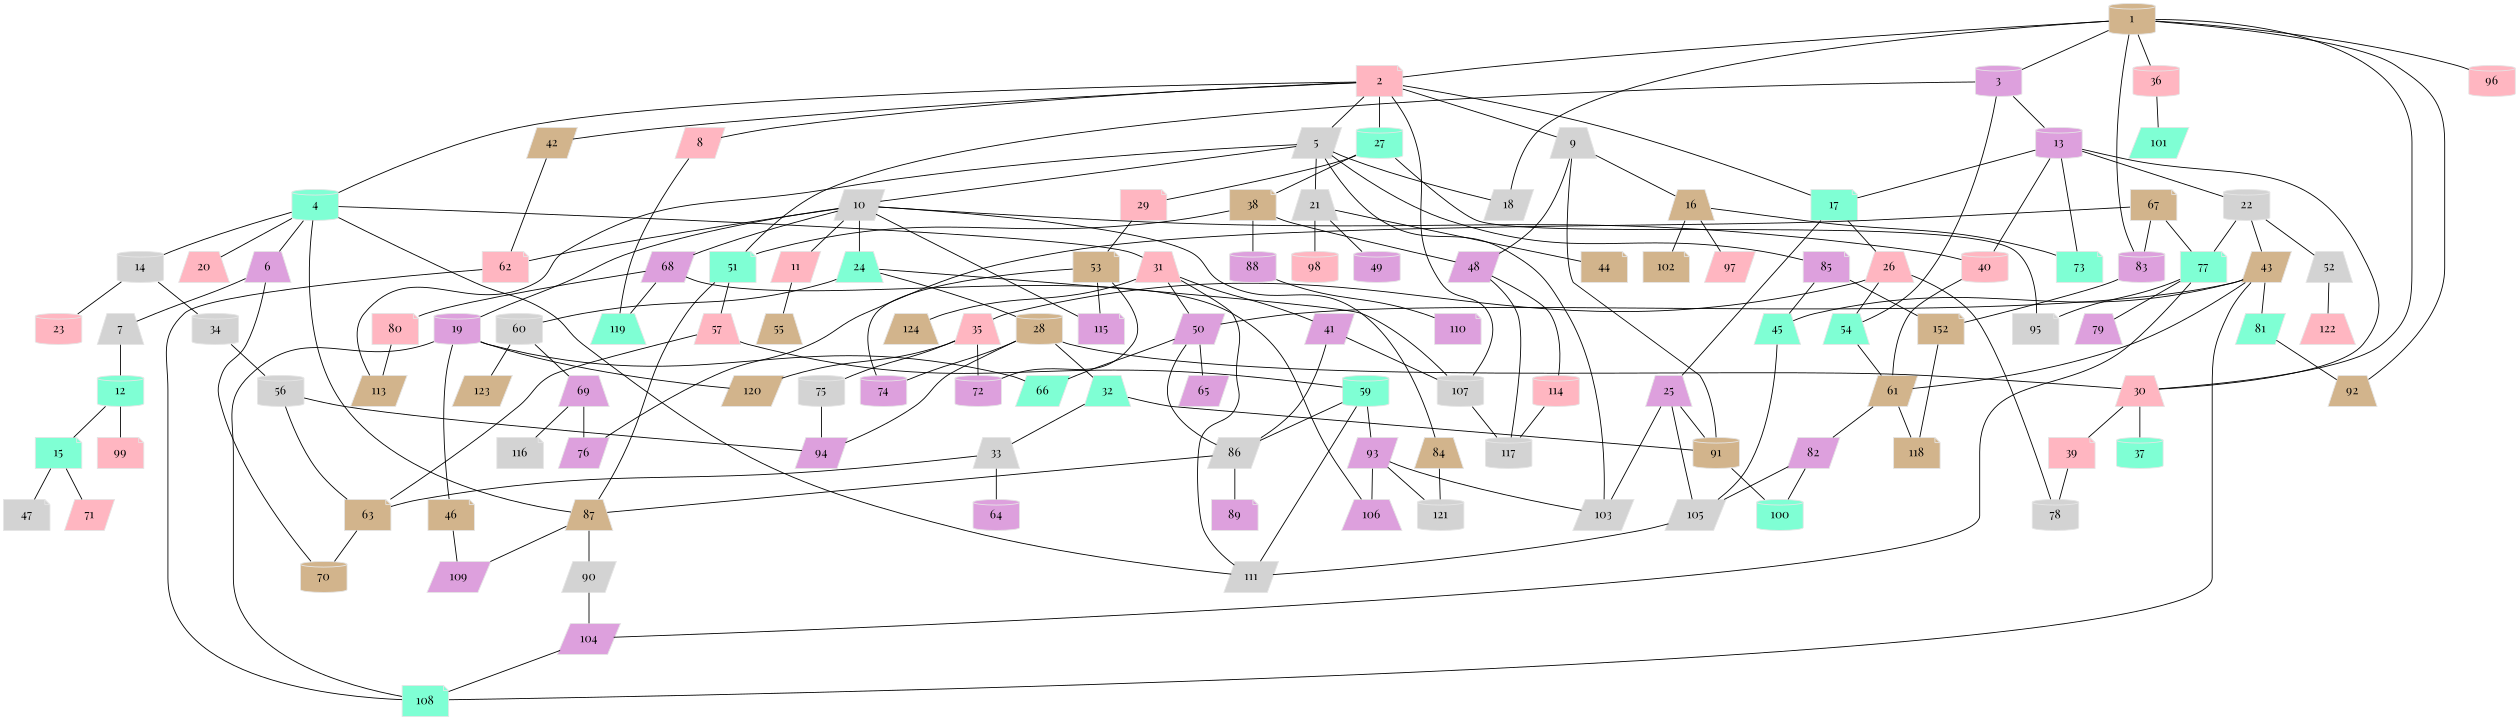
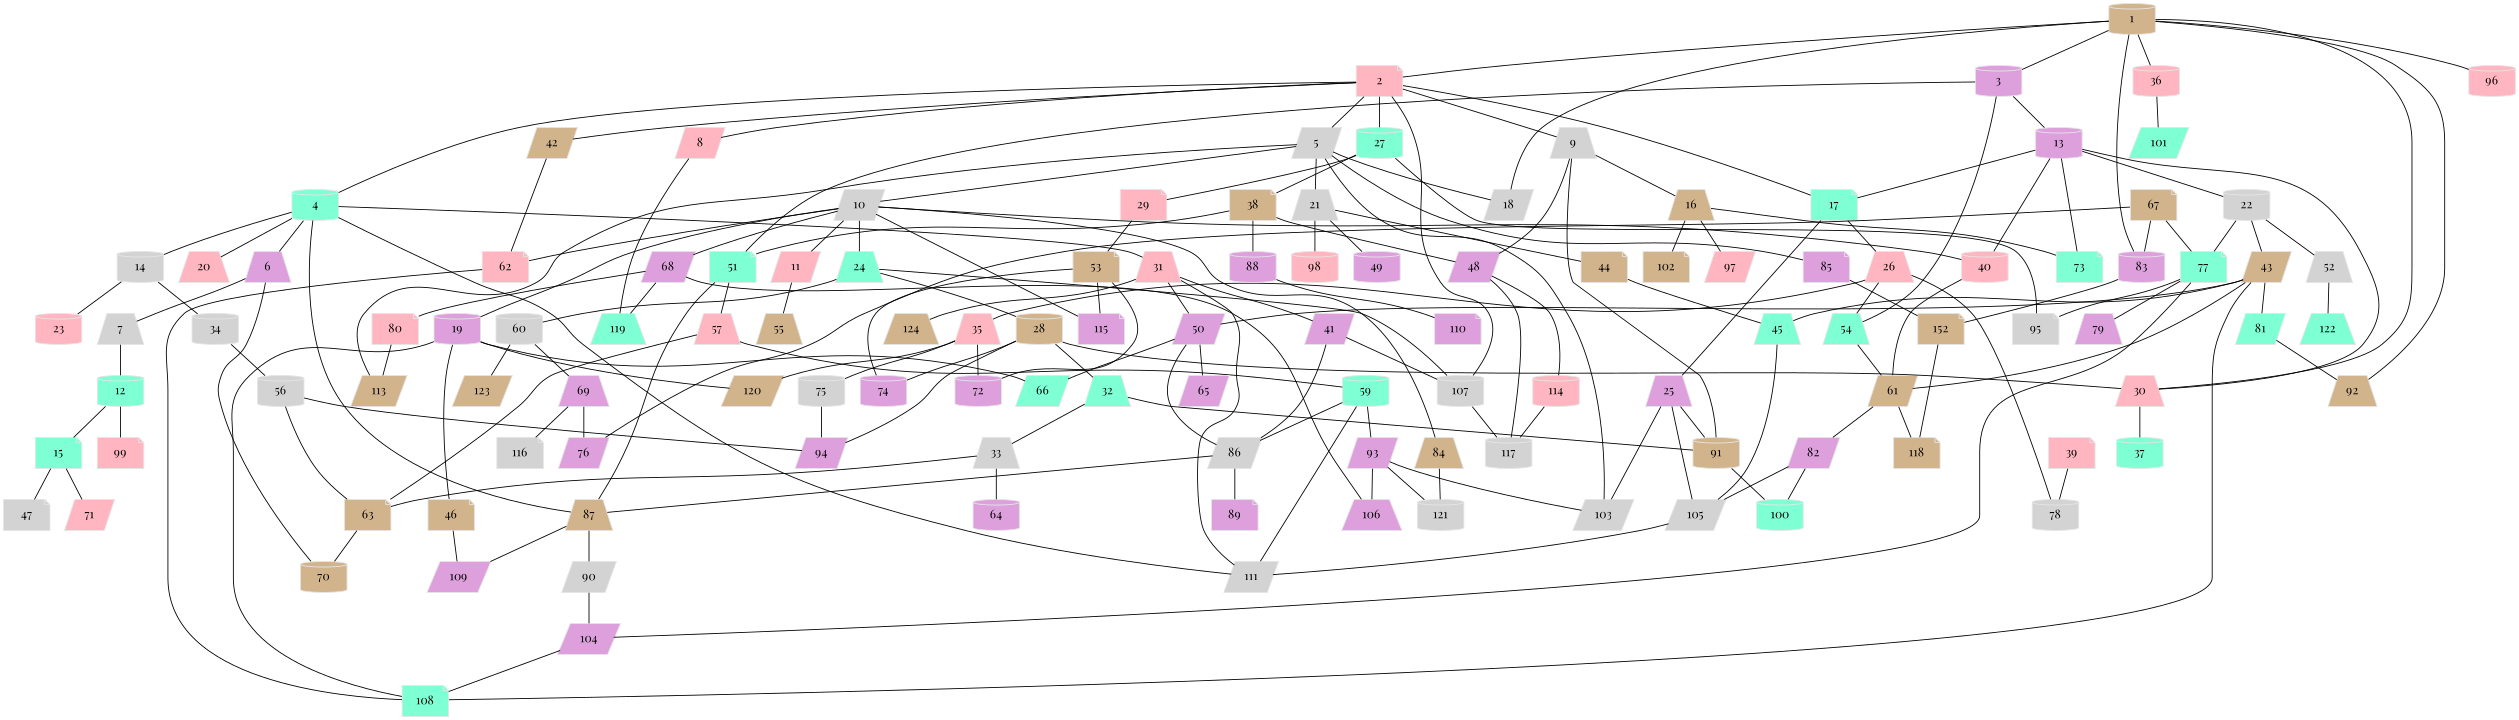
  graph {
    fontname="Playfair Display"
    node [color=gray90 fillcolor=plum fontname="Playfair Display" shape=cylinder style=filled]
    edge [fontname="Playfair Display"]
    1 [fillcolor=tan]
    2 [fillcolor=lightpink shape=note]
    3
    18 [fillcolor=lightgrey shape=parallelogram]
    30 [fillcolor=lightpink shape=trapezium]
    36 [fillcolor=lightpink]
    83
    92 [fillcolor=tan shape=trapezium]
    96 [fillcolor=lightpink]
    4 [fillcolor=aquamarine]
    5 [fillcolor=lightgrey shape=parallelogram]
    8 [fillcolor=lightpink shape=parallelogram]
    9 [fillcolor=lightgrey shape=trapezium]
    17 [fillcolor=aquamarine shape=note]
    27 [fillcolor=aquamarine]
    42 [fillcolor=tan shape=parallelogram]
    107 [fillcolor=lightgrey]
    13
    51 [fillcolor=aquamarine shape=note]
    54 [fillcolor=aquamarine shape=trapezium]
    37 [fillcolor=aquamarine]
    39 [fillcolor=lightpink shape=note]
    101 [fillcolor=aquamarine shape=parallelogram]
    n24 [fillcolor=tan label=152 shape=note]
    6 [shape=trapezium]
    14 [fillcolor=lightgrey]
    20 [fillcolor=lightpink shape=trapezium]
    31 [fillcolor=lightpink shape=trapezium]
    87 [fillcolor=tan shape=trapezium]
    111 [fillcolor=lightgrey shape=parallelogram]
    10 [fillcolor=lightgrey shape=parallelogram]
    21 [fillcolor=lightgrey shape=trapezium]
    85 [shape=note]
    103 [fillcolor=lightgrey shape=parallelogram]
    113 [fillcolor=tan shape=parallelogram]
    119 [fillcolor=aquamarine shape=trapezium]
    16 [fillcolor=tan shape=trapezium]
    48 [shape=parallelogram]
    91 [fillcolor=tan]
    25 [shape=trapezium]
    26 [fillcolor=lightpink shape=trapezium]
    29 [fillcolor=lightpink shape=note]
    38 [fillcolor=tan shape=note]
    95 [fillcolor=lightgrey shape=note]
    62 [fillcolor=lightpink shape=note]
    117 [fillcolor=lightgrey]
    40 [fillcolor=lightpink]
    22 [fillcolor=lightgrey]
    73 [fillcolor=aquamarine shape=note]
    57 [fillcolor=lightpink shape=trapezium]
    61 [fillcolor=tan shape=parallelogram]
    7 [fillcolor=lightgrey shape=trapezium]
    70 [fillcolor=tan]
    23 [fillcolor=lightpink]
    34 [fillcolor=lightgrey]
    41 [shape=parallelogram]
    50 [shape=parallelogram]
    124 [fillcolor=tan shape=trapezium]
    109 [shape=parallelogram]
    90 [fillcolor=lightgrey shape=parallelogram]
    11 [fillcolor=lightpink shape=parallelogram]
    19
    24 [fillcolor=aquamarine shape=trapezium]
    68 [shape=parallelogram]
    84 [fillcolor=tan shape=trapezium]
    115 [shape=note]
    44 [fillcolor=tan shape=note]
    49
    98 [fillcolor=lightpink]
    12 [fillcolor=aquamarine]
    15 [fillcolor=aquamarine shape=note]
    99 [fillcolor=lightpink shape=note]
    97 [fillcolor=lightpink shape=parallelogram]
    102 [fillcolor=tan shape=note]
    114 [fillcolor=lightpink]
    100 [fillcolor=aquamarine]
    55 [fillcolor=tan shape=trapezium]
    46 [fillcolor=tan shape=note]
    66 [fillcolor=aquamarine shape=parallelogram]
    108 [fillcolor=aquamarine shape=note]
    120 [fillcolor=tan shape=parallelogram]
    28 [fillcolor=tan]
    60 [fillcolor=lightgrey]
    80 [fillcolor=lightpink shape=note]
    106 [shape=trapezium]
    121 [fillcolor=lightgrey]
    47 [fillcolor=lightgrey shape=note]
    71 [fillcolor=lightpink shape=parallelogram]
    43 [fillcolor=tan shape=parallelogram]
    52 [fillcolor=lightgrey shape=trapezium]
    77 [fillcolor=aquamarine shape=note]
    56 [fillcolor=lightgrey]
    105 [fillcolor=lightgrey shape=parallelogram]
    35 [fillcolor=lightpink shape=trapezium]
    78 [fillcolor=lightgrey]
    45 [fillcolor=aquamarine shape=trapezium]
    81 [fillcolor=aquamarine shape=parallelogram]
-   122 [fillcolor=lightpink shape=trapezium]
+   122 [fillcolor=aquamarine shape=trapezium]
    79 [shape=trapezium]
    104 [shape=parallelogram]
    32 [fillcolor=aquamarine shape=trapezium]
    74
    94 [shape=parallelogram]
    69 [shape=trapezium]
    123 [fillcolor=tan shape=parallelogram]
    72
    75 [fillcolor=lightgrey]
    53 [fillcolor=tan shape=note]
    88
    33 [fillcolor=lightgrey shape=trapezium]
    86 [fillcolor=lightgrey shape=parallelogram]
    65 [shape=parallelogram]
    63 [fillcolor=tan shape=note]
    64
    110 [shape=note]
    82 [shape=parallelogram]
    118 [fillcolor=tan shape=note]
    89 [shape=note]
    59 [fillcolor=aquamarine]
    93 [shape=parallelogram]
    67 [fillcolor=tan shape=note]
    76 [shape=parallelogram]
    116 [fillcolor=lightgrey shape=note]
    1 -- 2
    1 -- 3
    1 -- 18
    1 -- 30
    1 -- 36
    1 -- 83
    1 -- 92
    1 -- 96
    2 -- 4
    2 -- 5
    2 -- 8
    2 -- 9
    2 -- 17
    2 -- 27
    2 -- 42
    2 -- 107
    3 -- 13
    3 -- 51
    3 -- 54
    30 -- 37
-   30 -- 39
    36 -- 101
    83 -- n24
    4 -- 6
    4 -- 14
    4 -- 20
    4 -- 31
    4 -- 87
    4 -- 111
    5 -- 18
    5 -- 10
    5 -- 21
    5 -- 85
    5 -- 103
    5 -- 113
    8 -- 119
    9 -- 16
    9 -- 48
    9 -- 91
    17 -- 25
    17 -- 26
    27 -- 29
    27 -- 38
    27 -- 95
    42 -- 62
    107 -- 117
    13 -- 30
    13 -- 17
    13 -- 40
    13 -- 22
    13 -- 73
    51 -- 87
    51 -- 57
    54 -- 61
    39 -- 78
    n24 -- 118
    6 -- 7
    6 -- 70
    14 -- 23
    14 -- 34
    31 -- 111
    31 -- 41
    31 -- 50
    31 -- 124
    87 -- 109
    87 -- 90
    10 -- 62
    10 -- 40
    10 -- 11
    10 -- 19
    10 -- 24
    10 -- 68
    10 -- 84
    10 -- 115
    21 -- 44
    21 -- 49
    21 -- 98
    85 -- n24
    16 -- 73
    16 -- 97
    16 -- 102
    48 -- 117
    48 -- 114
    91 -- 100
    25 -- 103
    25 -- 91
    25 -- 105
    26 -- 54
    26 -- 35
    26 -- 78
    29 -- 53
    38 -- 51
    38 -- 48
    38 -- 88
    62 -- 108
    40 -- 61
    22 -- 43
    22 -- 52
    22 -- 77
    57 -- 63
    57 -- 59
    61 -- 82
    61 -- 118
    7 -- 12
    34 -- 56
    41 -- 107
    41 -- 86
    50 -- 66
    50 -- 86
    50 -- 65
    90 -- 104
    11 -- 55
    19 -- 46
    19 -- 66
    19 -- 108
    19 -- 120
    24 -- 107
    24 -- 28
    24 -- 60
    68 -- 119
    68 -- 80
    68 -- 106
    84 -- 121
-   85 -- 45
+   44 -- 45
    12 -- 15
    12 -- 99
    15 -- 47
    15 -- 71
    114 -- 117
    46 -- 109
    28 -- 30
    28 -- 32
    28 -- 74
    28 -- 94
    60 -- 69
    60 -- 123
    80 -- 113
    43 -- 61
    43 -- 50
    43 -- 108
    43 -- 45
    43 -- 81
    52 -- 122
    77 -- 95
    77 -- 79
    77 -- 104
    56 -- 94
    56 -- 63
    105 -- 111
    35 -- 120
    35 -- 72
    35 -- 75
    45 -- 105
    81 -- 92
    104 -- 108
    32 -- 91
    32 -- 33
    69 -- 76
    69 -- 116
    75 -- 94
    53 -- 115
    53 -- 74
    53 -- 72
    88 -- 110
    33 -- 63
    33 -- 64
    86 -- 87
    86 -- 89
    63 -- 70
    82 -- 100
    82 -- 105
    59 -- 111
    59 -- 86
    59 -- 93
    93 -- 103
    93 -- 106
    93 -- 121
    67 -- 83
    67 -- 77
    67 -- 76
  }
